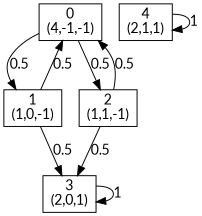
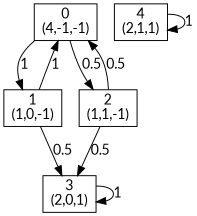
  digraph {
    fontname=Lato
    node [fontname=Lato shape=box]
    edge [fontname=Lato]
    n1 [label="0\n(4,-1,-1)"]
    n2 [label="1\n(1,0,-1)"]
    n3 [label="2\n(1,1,-1)"]
    n4 [label="3\n(2,0,1)"]
    n5 [label="4\n(2,1,1)"]
-   n1 -> n2 [label=0.5]
+   n1 -> n2 [label=1]
    n1 -> n3 [label=0.5]
-   n2 -> n1 [label=0.5]
+   n2 -> n1 [label=1]
    n2 -> n4 [label=0.5]
    n3 -> n1 [label=0.5]
    n3 -> n4 [label=0.5]
    n4 -> n4 [label=1]
    n5 -> n5 [label=1]
  }
